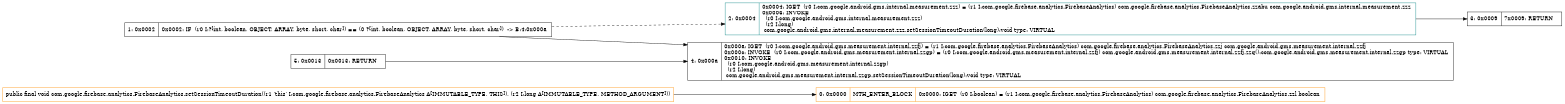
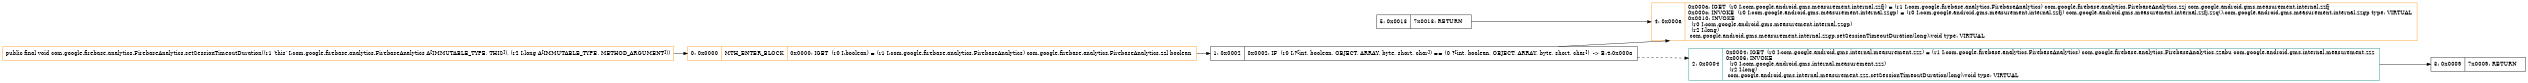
  digraph {
    rankdir=LR
    node [color=darkorange shape=record]
    n1 [label="{0\:\ 0x0000|MTH_ENTER_BLOCK\l|0x0000: IGET  (r0 I:boolean) = (r1 I:com.google.firebase.analytics.FirebaseAnalytics) com.google.firebase.analytics.FirebaseAnalytics.zzl boolean \l}"]
    n2 [color=black label="{1\:\ 0x0002|0x0002: IF  (r0 I:?[int, boolean, OBJECT, ARRAY, byte, short, char]) == (0 ?[int, boolean, OBJECT, ARRAY, byte, short, char])  \-\> B:4:0x000a \l}"]
    n3 [color=teal label="{2\:\ 0x0004|0x0004: IGET  (r0 I:com.google.android.gms.internal.measurement.zzz) = (r1 I:com.google.firebase.analytics.FirebaseAnalytics) com.google.firebase.analytics.FirebaseAnalytics.zzabu com.google.android.gms.internal.measurement.zzz \l0x0006: INVOKE  \l  (r0 I:com.google.android.gms.internal.measurement.zzz)\l  (r2 I:long)\l com.google.android.gms.internal.measurement.zzz.setSessionTimeoutDuration(long):void type: VIRTUAL \l}"]
-   n4 [color=black label="{4\:\ 0x000a|0x000a: IGET  (r0 I:com.google.android.gms.measurement.internal.zzfj) = (r1 I:com.google.firebase.analytics.FirebaseAnalytics) com.google.firebase.analytics.FirebaseAnalytics.zzj com.google.android.gms.measurement.internal.zzfj \l0x000c: INVOKE  (r0 I:com.google.android.gms.measurement.internal.zzgp) = (r0 I:com.google.android.gms.measurement.internal.zzfj) com.google.android.gms.measurement.internal.zzfj.zzq():com.google.android.gms.measurement.internal.zzgp type: VIRTUAL \l0x0010: INVOKE  \l  (r0 I:com.google.android.gms.measurement.internal.zzgp)\l  (r2 I:long)\l com.google.android.gms.measurement.internal.zzgp.setSessionTimeoutDuration(long):void type: VIRTUAL \l}"]
+   n4 [label="{4\:\ 0x000a|0x000a: IGET  (r0 I:com.google.android.gms.measurement.internal.zzfj) = (r1 I:com.google.firebase.analytics.FirebaseAnalytics) com.google.firebase.analytics.FirebaseAnalytics.zzj com.google.android.gms.measurement.internal.zzfj \l0x000c: INVOKE  (r0 I:com.google.android.gms.measurement.internal.zzgp) = (r0 I:com.google.android.gms.measurement.internal.zzfj) com.google.android.gms.measurement.internal.zzfj.zzq():com.google.android.gms.measurement.internal.zzgp type: VIRTUAL \l0x0010: INVOKE  \l  (r0 I:com.google.android.gms.measurement.internal.zzgp)\l  (r2 I:long)\l com.google.android.gms.measurement.internal.zzgp.setSessionTimeoutDuration(long):void type: VIRTUAL \l}"]
    n5 [color=black label="{3\:\ 0x0009|7x0009: RETURN   \l}"]
-   n6 [color=black label="{5\:\ 0x0013|0x0013: RETURN   \l}"]
+   n6 [color=black label="{5\:\ 0x0013|7x0013: RETURN   \l}"]
    n7 [label="{public final void com.google.firebase.analytics.FirebaseAnalytics.setSessionTimeoutDuration((r1 'this' I:com.google.firebase.analytics.FirebaseAnalytics A[IMMUTABLE_TYPE, THIS]), (r2 I:long A[IMMUTABLE_TYPE, METHOD_ARGUMENT])) }"]
+   n1 -> n2
    n2 -> n3 [style=dashed]
    n2 -> n4
    n3 -> n5
    n6 -> n4
    n7 -> n1
  }
